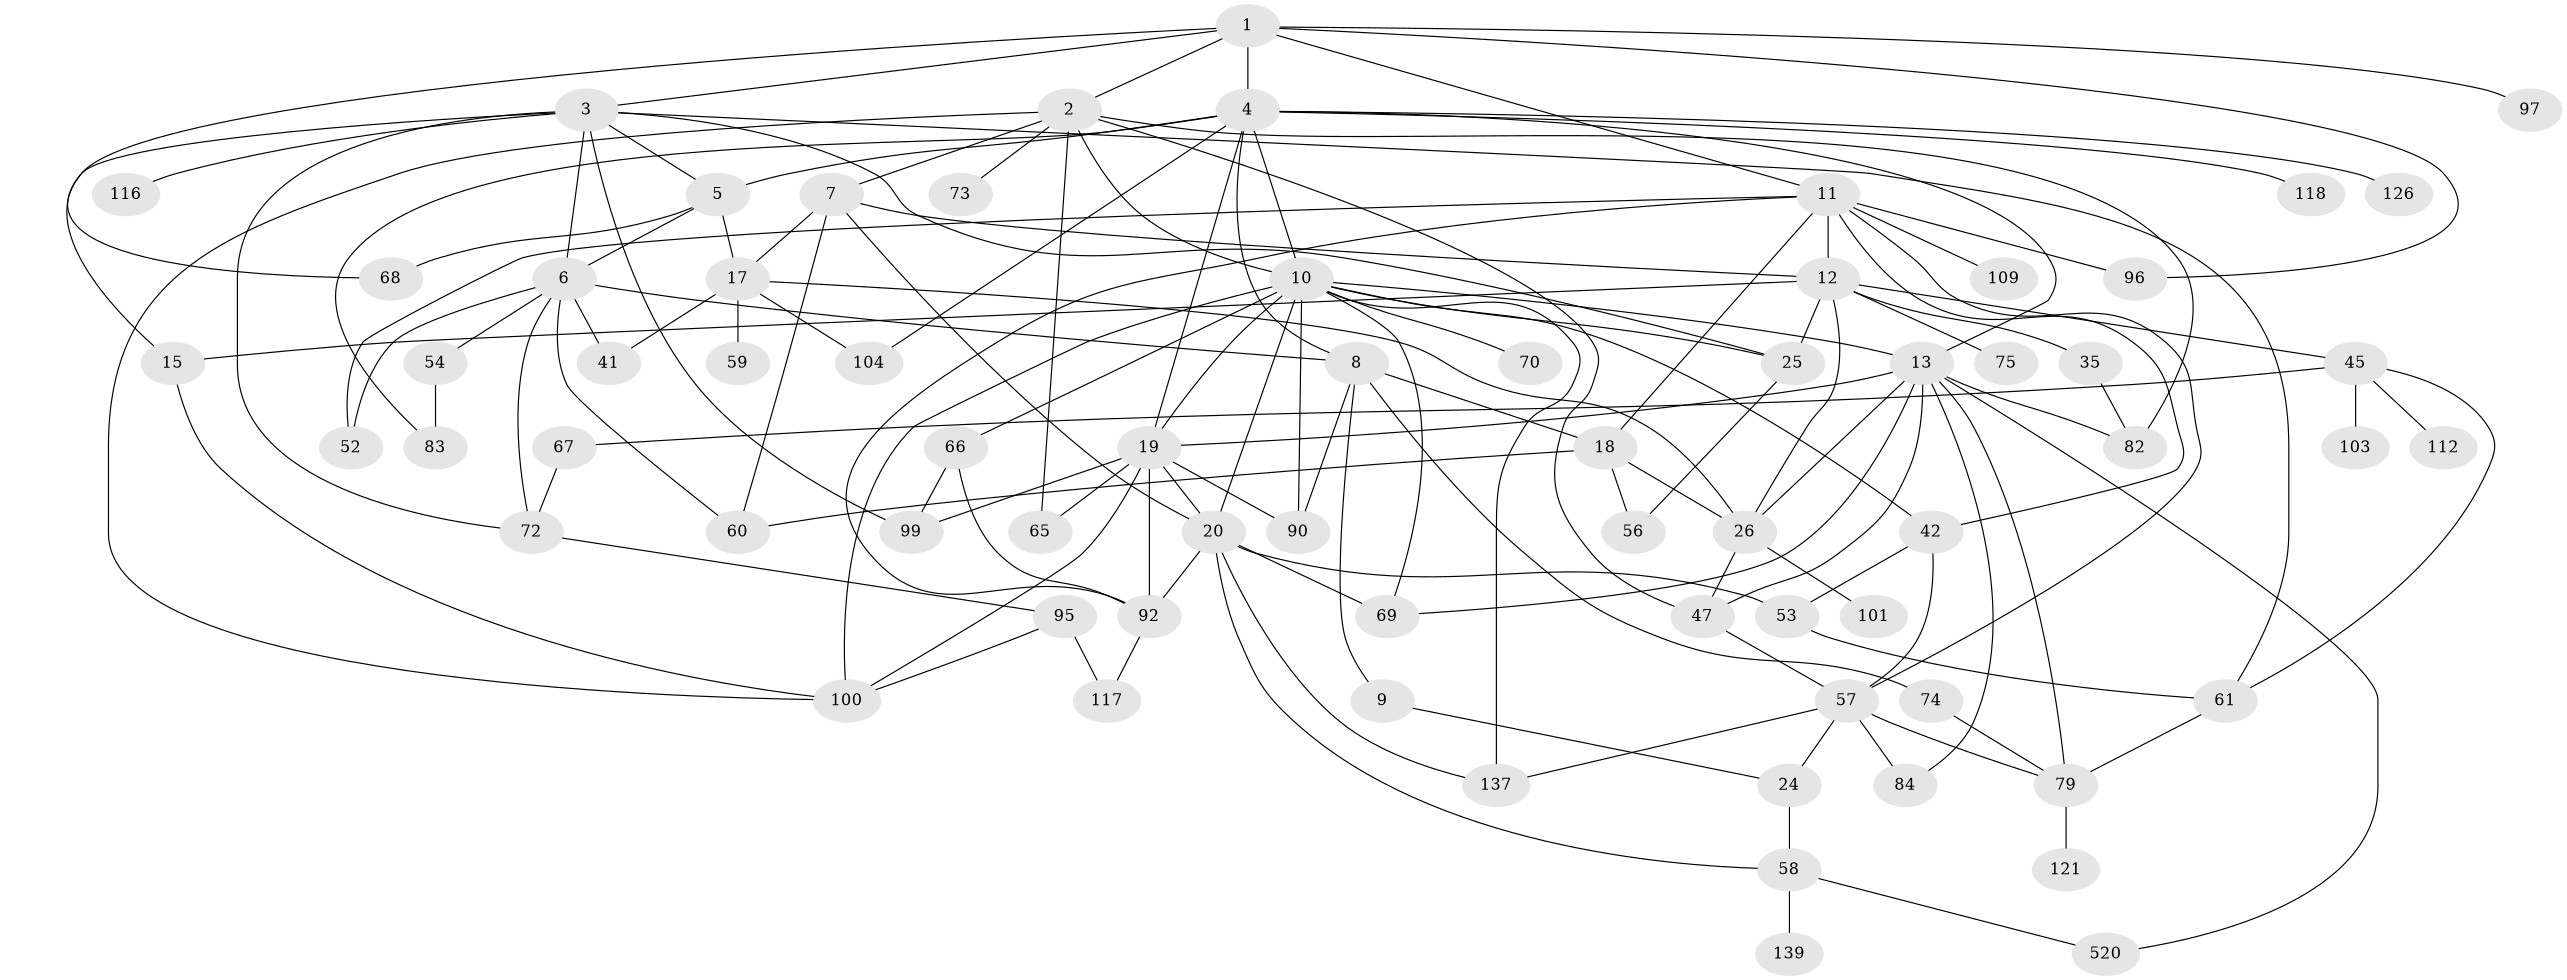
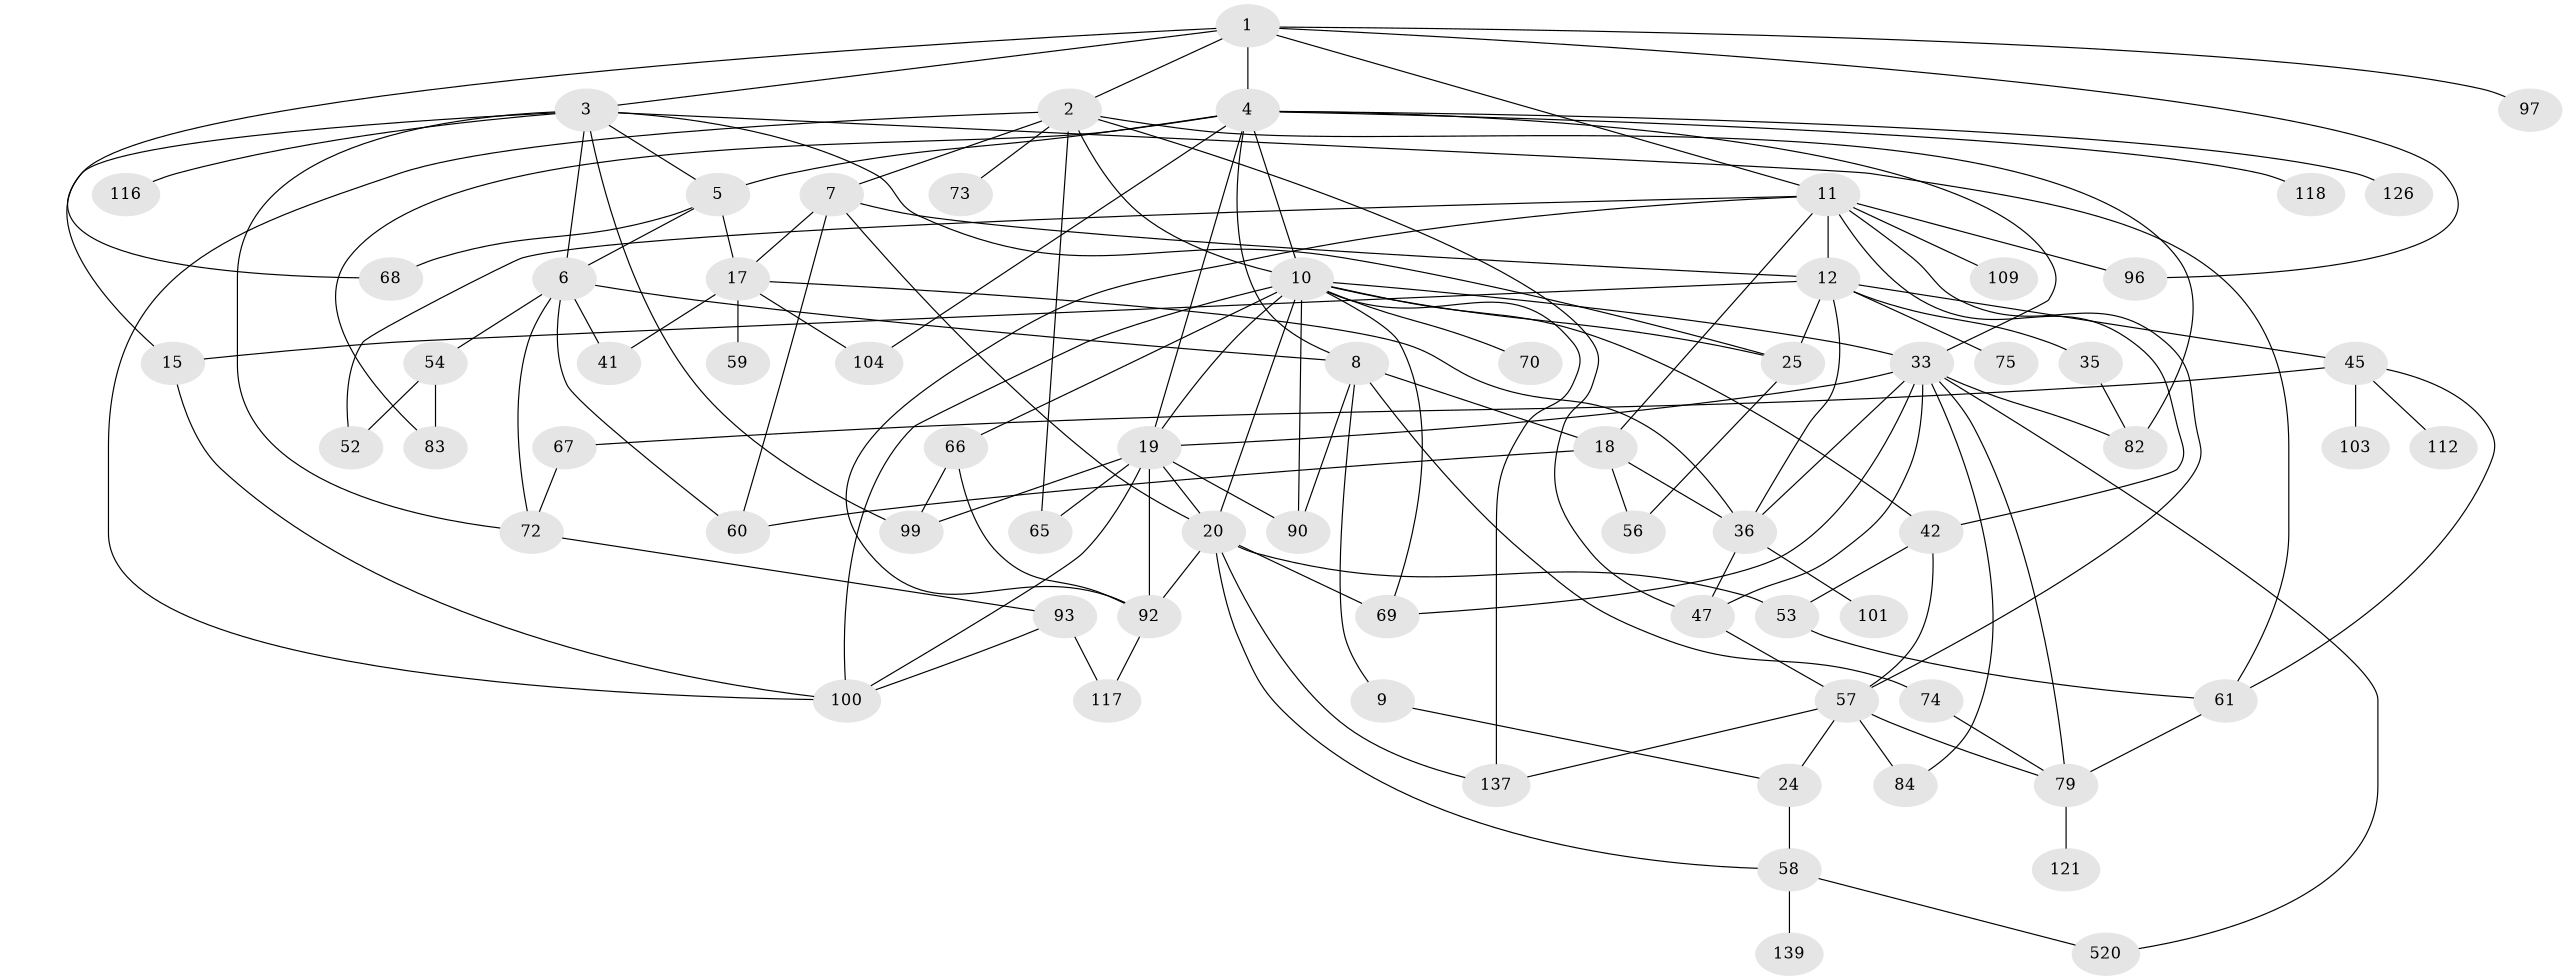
  graph {
    node [color=gray90 style=filled]
    1
    2
    3 [super="+80+22+62+46"]
    4 [super="+88+63"]
    11 [super="+105+37"]
    68 [super="+71"]
    96
    97
    7
    10 [super="+48+33+32"]
    47 [super="+87+106"]
    65
    73
    82
    100 [super="+130"]
    5 [super="+21"]
    6 [super="+31+30+36+28"]
    15 [super="+94"]
    25 [super="+123"]
    61
    72 [super="+132"]
    99
    116
    8 [super="+119+50"]
-   13 [super="+40+38"]
+   13 [super="+40+38" label=33]
    19 [super="+81+108+125"]
    83
    104
    118
    126
    52
    12 [super="+14"]
    18 [super="+89"]
    42 [super="+85"]
    57 [super="+113+111+77"]
    92 [super="+122"]
    109
    17 [super="+29"]
    60
    20 [super="+23+86"]
    90
    66
    69
    70
    137
    41
    54
    56
    79
-   95
+   95 [label=93]
    9
    74
-   26 [super="+39+91"]
+   26 [super="+39+91" label=36]
    84
    n55 [label=520]
    59
    35
    45 [super="+51"]
    75
    53 [super="+55"]
    58 [super="+102+78"]
    24
    117
    101
    67 [super="+107"]
    103
    112
    121
    139
    1 -- 2
    1 -- 3
    1 -- 4
    1 -- 11
    1 -- 68
    1 -- 96
    1 -- 97
    2 -- 7
    2 -- 10 [weight=2]
    2 -- 47
    2 -- 65
    2 -- 73
    2 -- 82
    2 -- 100
    3 -- 5
    3 -- 6 [weight=2]
    3 -- 15
    3 -- 25
    3 -- 61
    3 -- 72
    3 -- 99
    3 -- 116
    4 -- 10
    4 -- 5
    4 -- 8
    4 -- 13
    4 -- 19
    4 -- 83
    4 -- 104
    4 -- 118
    4 -- 126
    11 -- 96
    11 -- 52
    11 -- 12
    11 -- 18
    11 -- 42
    11 -- 57
    11 -- 92
    11 -- 109
    7 -- 12
    7 -- 17
    7 -- 60
    7 -- 20
    10 -- 100
    10 -- 25
    10 -- 13
    10 -- 19
    10 -- 42
    10 -- 20
    10 -- 90
    10 -- 66
    10 -- 69
    10 -- 70
    10 -- 137
    47 -- 57
    5 -- 68
    5 -- 6
    5 -- 17
    6 -- 72
    6 -- 8 [weight=2]
-   6 -- 52 [weight=2]
+   54 -- 52 [weight=2]
    6 -- 60
    6 -- 41
    6 -- 54
    15 -- 100
    25 -- 56
    61 -- 79
    72 -- 95
    8 -- 18
    8 -- 90
    8 -- 9
    8 -- 74
    13 -- 47
    13 -- 82
    13 -- 19
    13 -- 69
    13 -- 79
    13 -- 26
    13 -- 84
    13 -- n55
    19 -- 65
    19 -- 100
    19 -- 99
    19 -- 92
    19 -- 20
    19 -- 90
    12 -- 15
    12 -- 25
    12 -- 26
    12 -- 35
    12 -- 45
    12 -- 75
    18 -- 60
    18 -- 56
    18 -- 26
    42 -- 57
    42 -- 53
    57 -- 137
    57 -- 79
    57 -- 84
    57 -- 24
    92 -- 117
    17 -- 104
    17 -- 41
    17 -- 26
    17 -- 59
    20 -- 92
    20 -- 69
    20 -- 137
    20 -- 53
    20 -- 58
    66 -- 99
    66 -- 92
    54 -- 83
    79 -- 121
    95 -- 100
    95 -- 117
    9 -- 24
    74 -- 79
    26 -- 47
    26 -- 101
    35 -- 82
    45 -- 61
    45 -- 67
    45 -- 103
    45 -- 112
    53 -- 61
    58 -- n55
    58 -- 139 [weight=2]
    24 -- 58
    67 -- 72
  }
